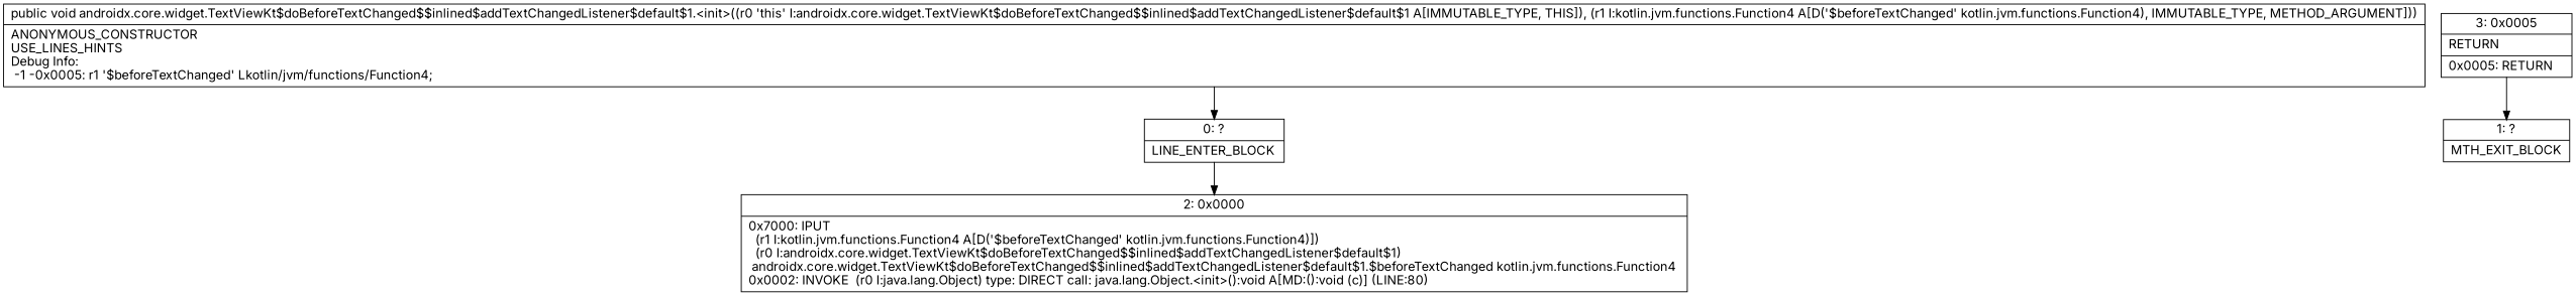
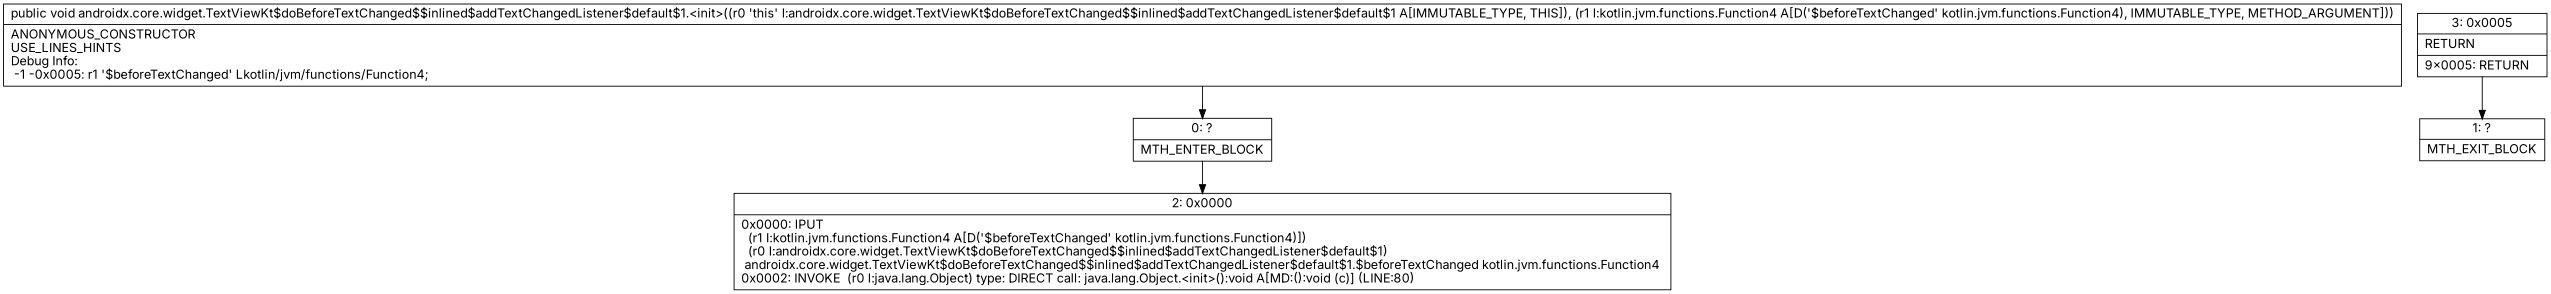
  digraph {
    fontname=Inter
    node [fontname=Inter shape=record]
    edge [fontname=Inter]
-   n1 [label="{0\:\ ?|LINE_ENTER_BLOCK\l}"]
-   n2 [label="{2\:\ 0x0000|0x7000: IPUT  \l  (r1 I:kotlin.jvm.functions.Function4 A[D('$beforeTextChanged' kotlin.jvm.functions.Function4)])\l  (r0 I:androidx.core.widget.TextViewKt$doBeforeTextChanged$$inlined$addTextChangedListener$default$1)\l androidx.core.widget.TextViewKt$doBeforeTextChanged$$inlined$addTextChangedListener$default$1.$beforeTextChanged kotlin.jvm.functions.Function4 \l0x0002: INVOKE  (r0 I:java.lang.Object) type: DIRECT call: java.lang.Object.\<init\>():void A[MD:():void (c)] (LINE:80)\l}"]
-   n3 [label="{3\:\ 0x0005|RETURN\l|0x0005: RETURN   \l}"]
+   n1 [label="{0\:\ ?|MTH_ENTER_BLOCK\l}"]
+   n2 [label="{2\:\ 0x0000|0x0000: IPUT  \l  (r1 I:kotlin.jvm.functions.Function4 A[D('$beforeTextChanged' kotlin.jvm.functions.Function4)])\l  (r0 I:androidx.core.widget.TextViewKt$doBeforeTextChanged$$inlined$addTextChangedListener$default$1)\l androidx.core.widget.TextViewKt$doBeforeTextChanged$$inlined$addTextChangedListener$default$1.$beforeTextChanged kotlin.jvm.functions.Function4 \l0x0002: INVOKE  (r0 I:java.lang.Object) type: DIRECT call: java.lang.Object.\<init\>():void A[MD:():void (c)] (LINE:80)\l}"]
+   n3 [label="{3\:\ 0x0005|RETURN\l|9x0005: RETURN   \l}"]
    n4 [label="{1\:\ ?|MTH_EXIT_BLOCK\l}"]
    n5 [label="{public void androidx.core.widget.TextViewKt$doBeforeTextChanged$$inlined$addTextChangedListener$default$1.\<init\>((r0 'this' I:androidx.core.widget.TextViewKt$doBeforeTextChanged$$inlined$addTextChangedListener$default$1 A[IMMUTABLE_TYPE, THIS]), (r1 I:kotlin.jvm.functions.Function4 A[D('$beforeTextChanged' kotlin.jvm.functions.Function4), IMMUTABLE_TYPE, METHOD_ARGUMENT]))  | ANONYMOUS_CONSTRUCTOR\lUSE_LINES_HINTS\lDebug Info:\l  \-1 \-0x0005: r1 '$beforeTextChanged' Lkotlin\/jvm\/functions\/Function4;\l}"]
    n1 -> n2
    n3 -> n4
    n5 -> n1
  }
